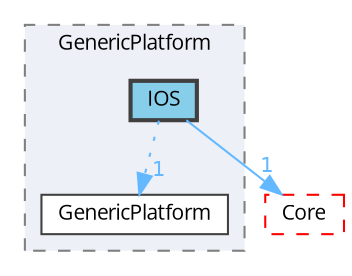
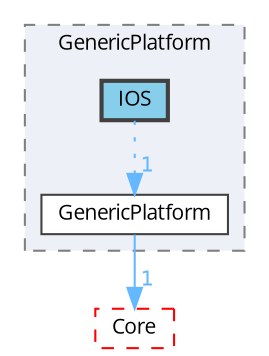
  digraph {
    compound=true
    fontname="Open Sans"
    node [color=grey25 fillcolor=white fontname="Open Sans" fontsize=10 shape=box]
    edge [color=steelblue1 fontcolor=steelblue1 fontname="Open Sans" fontsize=10 headlabel=1 labeldistance=1.5 labelfontname=Helvetica labelfontsize=10]
    n1 [height=0.2 label=GenericPlatform style=filled width=0.4]
    n2 [fillcolor=skyblue height=0.2 label=IOS style="filled,bold" width=0.4]
    n3 [color=red height=0.2 label=Core style="filled,dashed" width=0.4]
    subgraph cluster_1 {
      bgcolor="#edf0f7"
      fontsize=10
      label=GenericPlatform
      pencolor=grey50
      style="filled,dashed"
      n1
      n2
    }
    n2 -> n1 [style=dotted]
-   n2 -> n3 [style=solid]
+   n1 -> n3 [style=solid]
  }
